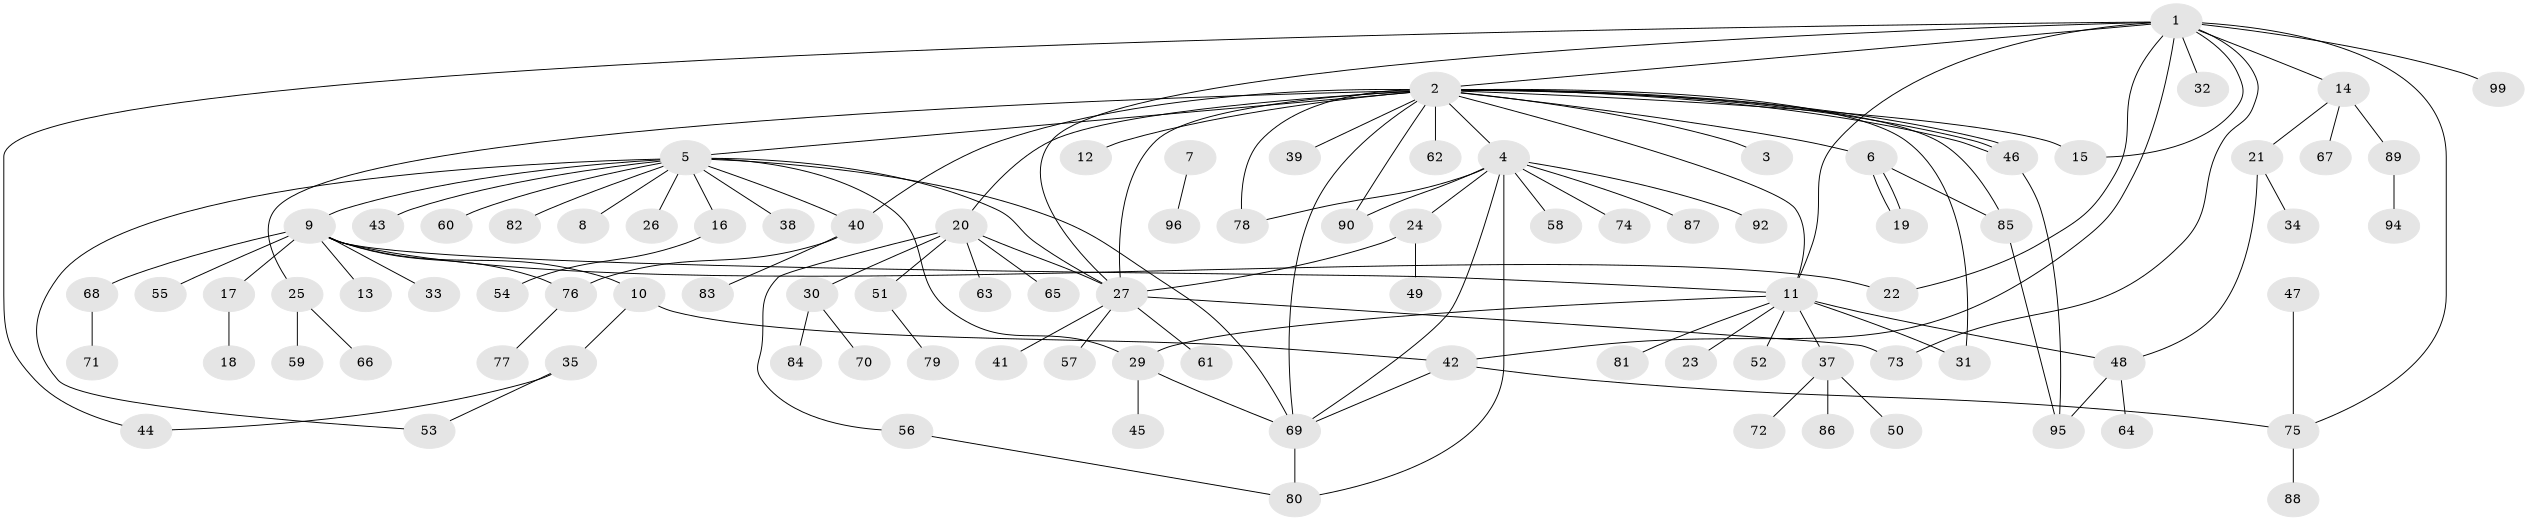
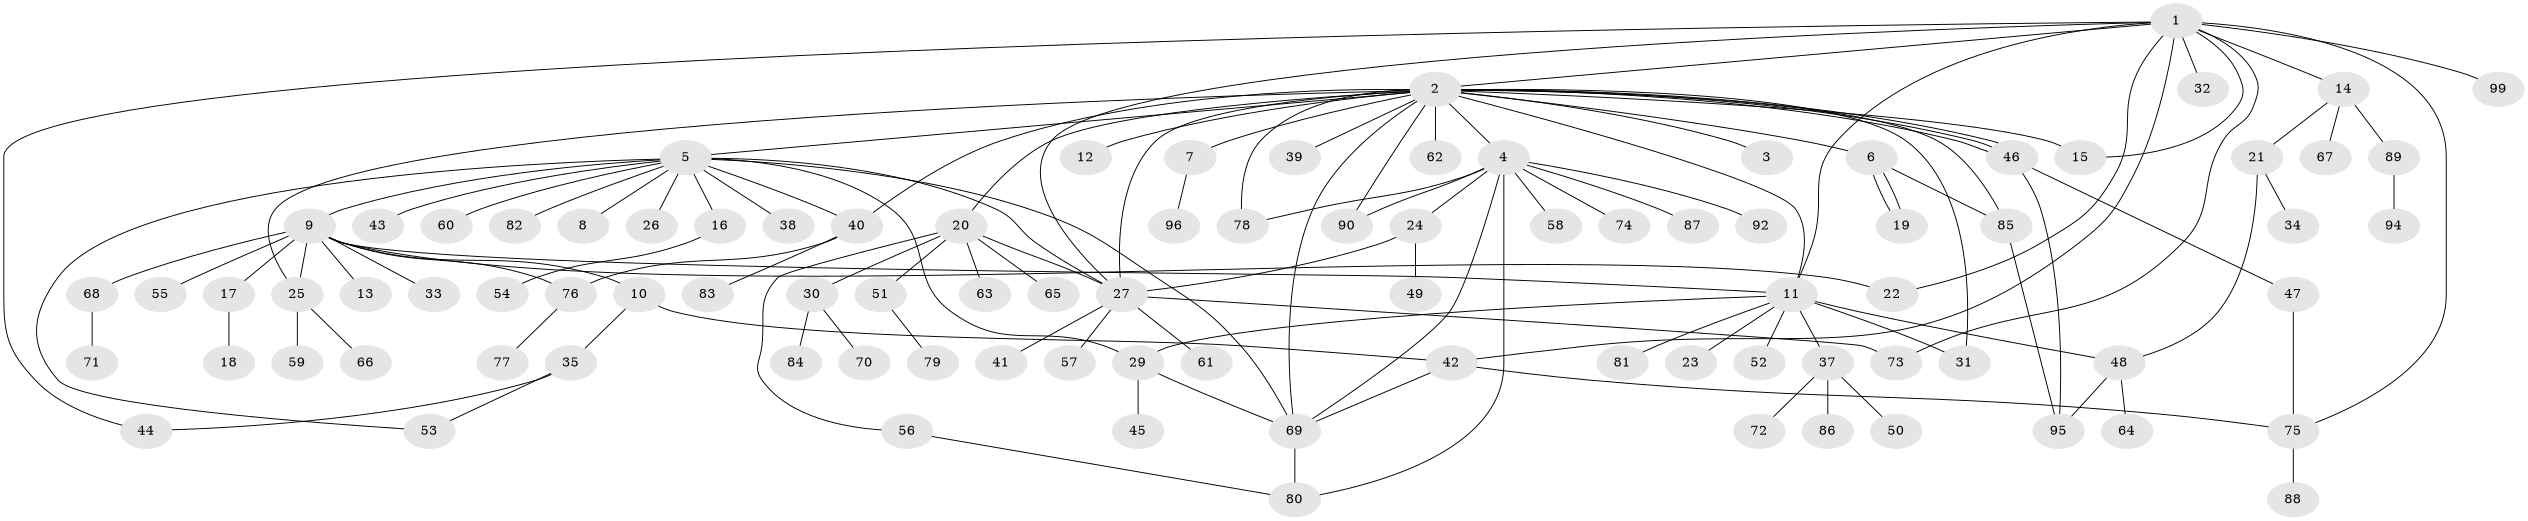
  graph {
    node [color=gray90 style=filled]
    1
    2
    11
    14
    15
    22
    27
    32
    42
    44
    73
    75
    n13 [label=99]
    3
    4
    5
    6
    7
    12
    20
    25
    31
    39
    40
    46
    62
    69
    78
    85
    90
    29
    23
    37
    48
    52
    81
    21
    67
    89
    41
    57
    61
    88
    24
    58
    74
    80
    87
    92
    8
    9
    16
    26
    38
    43
    53
    60
    82
    19
    n60 [label=96]
    30
    51
    56
    63
    65
    59
    66
    76
    83
    47
    95
    49
    10
    13
    17
    33
    55
    68
    54
    45
    35
    18
    71
    77
    50
    72
    86
    64
    34
    94
    70
    84
    79
    1 -- 2
    1 -- 11
    1 -- 14
    1 -- 15
    1 -- 22
    1 -- 27
    1 -- 32
    1 -- 42
    1 -- 44
    1 -- 73
    1 -- 75
    1 -- n13
    2 -- 11
    2 -- 15
    2 -- 27
    2 -- 3
    2 -- 4
    2 -- 5
    2 -- 6
+   2 -- 7
    2 -- 12
    2 -- 20
    2 -- 25
    2 -- 31
    2 -- 39
    2 -- 40
    2 -- 46
    2 -- 46
    2 -- 46
    2 -- 62
    2 -- 69
    2 -- 78
    2 -- 85
    2 -- 90
    11 -- 31
    11 -- 29
    11 -- 23
    11 -- 37
    11 -- 48
    11 -- 52
    11 -- 81
    14 -- 21
    14 -- 67
    14 -- 89
    27 -- 73
    27 -- 41
    27 -- 57
    27 -- 61
    42 -- 75
    42 -- 69
    75 -- 88
    4 -- 69
    4 -- 78
    4 -- 90
    4 -- 24
    4 -- 58
    4 -- 74
    4 -- 80
    4 -- 87
    4 -- 92
    5 -- 27
    5 -- 40
    5 -- 69
    5 -- 29
    5 -- 8
    5 -- 9
    5 -- 16
    5 -- 26
    5 -- 38
    5 -- 43
    5 -- 53
    5 -- 60
    5 -- 82
    6 -- 85
    6 -- 19
    6 -- 19
    7 -- n60
    20 -- 27
    20 -- 30
    20 -- 51
    20 -- 56
    20 -- 63
    20 -- 65
    25 -- 59
    25 -- 66
    40 -- 76
    40 -- 83
+   46 -- 47
    46 -- 95
    69 -- 80
    85 -- 95
    29 -- 69
    29 -- 45
    37 -- 50
    37 -- 72
    37 -- 86
    48 -- 95
    48 -- 64
    21 -- 48
    21 -- 34
    89 -- 94
    24 -- 27
    24 -- 49
    9 -- 11
    9 -- 22
+   9 -- 25
    9 -- 76
    9 -- 10
    9 -- 13
    9 -- 17
    9 -- 33
    9 -- 55
    9 -- 68
    16 -- 54
    30 -- 70
    30 -- 84
    51 -- 79
    56 -- 80
    76 -- 77
    47 -- 75
    10 -- 42
    10 -- 35
    17 -- 18
    68 -- 71
    35 -- 44
    35 -- 53
  }
